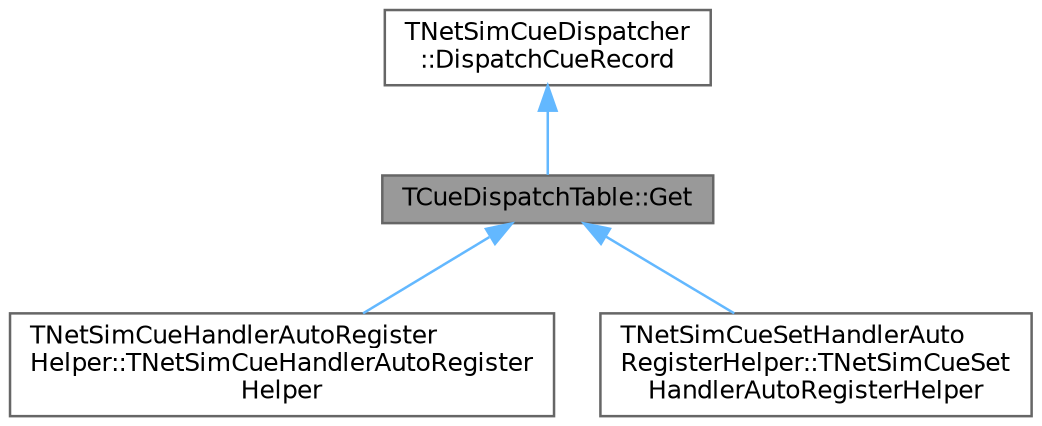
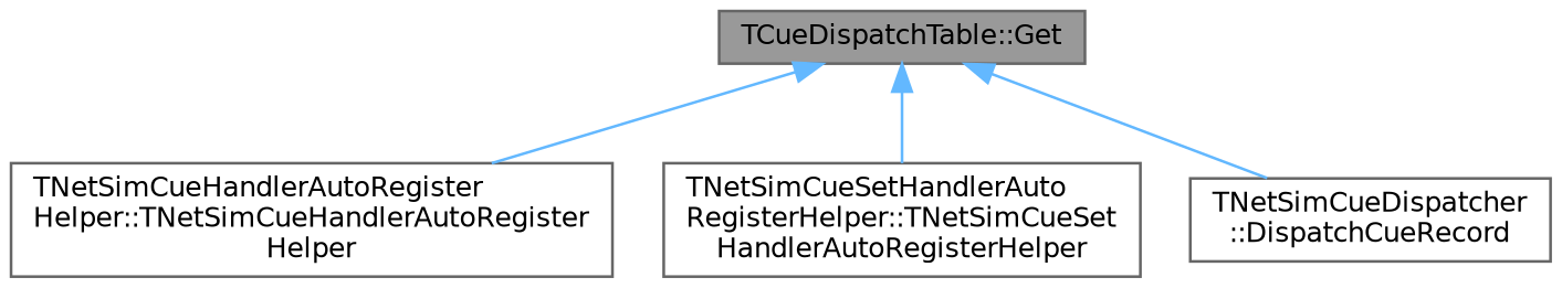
  digraph {
    rankdir=TB
    node [color=grey40 fillcolor=white fontname=Helvetica fontsize=10 shape=box style=filled]
    edge [color=steelblue1 dir=back fontname=Helvetica fontsize=10 labelfontname=Helvetica labelfontsize=10 style=solid]
    n1 [color=gray40 fillcolor=grey60 fontcolor=black height=0.2 label="TCueDispatchTable::Get" width=0.4]
    n2 [height=0.2 label="TNetSimCueHandlerAutoRegister\lHelper::TNetSimCueHandlerAutoRegister\lHelper" width=0.4]
    n3 [height=0.2 label="TNetSimCueSetHandlerAuto\lRegisterHelper::TNetSimCueSet\lHandlerAutoRegisterHelper" width=0.4]
    n4 [height=0.2 label="TNetSimCueDispatcher\l::DispatchCueRecord" width=0.4]
    n1 -> n2
    n1 -> n3
-   n4 -> n1
+   n1 -> n4
  }
